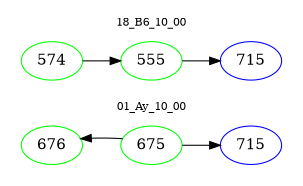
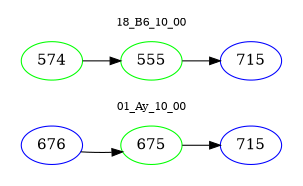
  digraph {
    rankdir=LR
    node [color=green]
    edge [color=black]
-   n1 [label=676]
+   n1 [color=blue label=676]
    n2 [label=675]
    n3 [color=blue label=715]
    n4 [label=574]
    n5 [label=555]
    n6 [color=blue label=715]
    subgraph cluster_1 {
      color=white
      fontsize=10
      label="01_Ay_10_00"
      n1
      n2
      n3
    }
    subgraph cluster_2 {
      color=white
      fontsize=10
      label="18_B6_10_00"
      n4
      n5
      n6
    }
-   n2 -> n1
+   n1 -> n2
    n2 -> n3
    n4 -> n5
    n5 -> n6
  }
